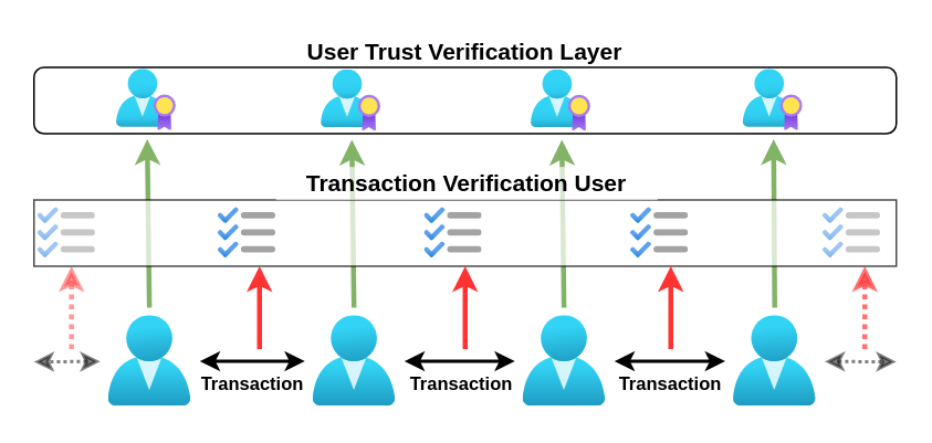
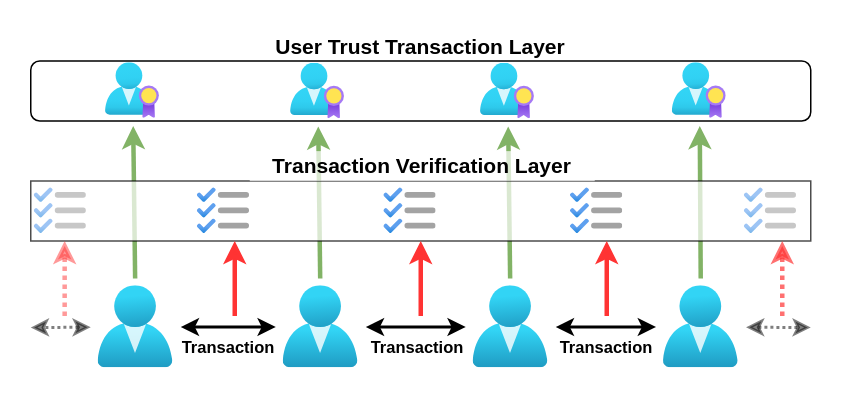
  <mxCell id="0" />
  <mxCell id="1" parent="0" />
  <mxCell id="2" style="edgeStyle=none;rounded=0;orthogonalLoop=1;jettySize=auto;html=1;sourcePerimeterSpacing=5;endArrow=classic;endFill=1;targetPerimeterSpacing=5;startArrow=none;startFill=0;strokeWidth=3;fillColor=#d5e8d4;strokeColor=#82b366;" edge="1" parent="1" source="6" target="15"><mxGeometry relative="1" as="geometry"><mxPoint x="240" y="205" as="sourcePoint" /><mxPoint x="240" y="80" as="targetPoint" /></mxGeometry></mxCell>
  <mxCell id="3" style="edgeStyle=none;rounded=0;orthogonalLoop=1;jettySize=auto;html=1;sourcePerimeterSpacing=5;endArrow=classic;endFill=1;targetPerimeterSpacing=5;startArrow=none;startFill=0;strokeWidth=3;fillColor=#d5e8d4;strokeColor=#82b366;" edge="1" parent="1" source="7" target="14"><mxGeometry relative="1" as="geometry"><mxPoint x="150" y="205" as="sourcePoint" /><mxPoint x="150" y="80" as="targetPoint" /></mxGeometry></mxCell>
  <mxCell id="4" value="" style="rounded=1;whiteSpace=wrap;html=1;" vertex="1" parent="1"><mxGeometry x="20" y="40" width="520" height="40" as="geometry" /></mxCell>
  <mxCell id="5" style="edgeStyle=none;rounded=0;orthogonalLoop=1;jettySize=auto;html=1;sourcePerimeterSpacing=5;endArrow=classic;endFill=1;targetPerimeterSpacing=5;startArrow=classic;startFill=1;strokeWidth=2;" parent="1" source="6" target="7" edge="1"><mxGeometry relative="1" as="geometry"><mxPoint x="421.834" y="27.69" as="targetPoint" /></mxGeometry></mxCell>
  <mxCell id="6" value="" style="image;aspect=fixed;html=1;points=[];align=center;fontSize=12;image=img/lib/azure2/identity/Users.svg;fillOpacity=100;" parent="1" vertex="1"><mxGeometry x="188.37" y="190" width="50" height="54.69" as="geometry" /></mxCell>
  <mxCell id="7" value="" style="image;aspect=fixed;html=1;points=[];align=center;fontSize=12;image=img/lib/azure2/identity/Users.svg;fillOpacity=100;" parent="1" vertex="1"><mxGeometry x="65" y="190" width="50" height="54.69" as="geometry" /></mxCell>
  <mxCell id="8" value="" style="image;aspect=fixed;html=1;points=[];align=center;fontSize=12;image=img/lib/azure2/identity/Users.svg;fillOpacity=100;" parent="1" vertex="1"><mxGeometry x="315" y="190" width="50" height="54.69" as="geometry" /></mxCell>
  <mxCell id="9" style="edgeStyle=none;rounded=0;orthogonalLoop=1;jettySize=auto;html=1;sourcePerimeterSpacing=5;endArrow=classic;endFill=1;targetPerimeterSpacing=5;startArrow=classic;startFill=1;strokeWidth=2;" parent="1" source="8" target="6" edge="1"><mxGeometry relative="1" as="geometry"><mxPoint x="499" y="-4.31" as="sourcePoint" /><mxPoint x="260" y="54.69" as="targetPoint" /></mxGeometry></mxCell>
  <mxCell id="10" value="" style="image;aspect=fixed;html=1;points=[];align=center;fontSize=12;image=img/lib/azure2/identity/Users.svg;fillOpacity=100;" parent="1" vertex="1"><mxGeometry x="441.86" y="190" width="50" height="54.69" as="geometry" /></mxCell>
  <mxCell id="11" style="edgeStyle=none;rounded=0;orthogonalLoop=1;jettySize=auto;html=1;sourcePerimeterSpacing=5;endArrow=classic;endFill=1;targetPerimeterSpacing=5;startArrow=classic;startFill=1;strokeWidth=2;" parent="1" source="10" target="8" edge="1"><mxGeometry relative="1" as="geometry"><mxPoint x="335" y="61.69" as="sourcePoint" /><mxPoint x="279" y="17.69" as="targetPoint" /></mxGeometry></mxCell>
  <mxCell id="12" style="edgeStyle=none;rounded=0;orthogonalLoop=1;jettySize=auto;html=1;sourcePerimeterSpacing=5;endArrow=classic;endFill=1;targetPerimeterSpacing=5;startArrow=classic;startFill=1;strokeWidth=2;strokeColor=#000000;dashed=1;dashPattern=1 1;opacity=50;" edge="1" parent="1" source="7"><mxGeometry relative="1" as="geometry"><mxPoint x="20" y="217.69" as="targetPoint" /><mxPoint x="180" y="314.69" as="sourcePoint" /></mxGeometry></mxCell>
  <mxCell id="13" style="edgeStyle=none;rounded=0;orthogonalLoop=1;jettySize=auto;html=1;sourcePerimeterSpacing=5;endArrow=classic;endFill=1;targetPerimeterSpacing=5;startArrow=classic;startFill=1;strokeWidth=2;dashed=1;dashPattern=1 1;strokeColor=#000000;opacity=50;" edge="1" parent="1" source="10"><mxGeometry relative="1" as="geometry"><mxPoint x="540" y="217.69" as="targetPoint" /><mxPoint x="75" y="249.69" as="sourcePoint" /></mxGeometry></mxCell>
  <mxCell id="14" value="" style="image;aspect=fixed;html=1;points=[];align=center;fontSize=12;image=img/lib/azure2/identity/AAD_Licenses.svg;" vertex="1" parent="1"><mxGeometry x="70" y="41.31" width="36" height="37.09" as="geometry" /></mxCell>
  <mxCell id="15" value="" style="image;aspect=fixed;html=1;points=[];align=center;fontSize=12;image=img/lib/azure2/identity/AAD_Licenses.svg;" vertex="1" parent="1"><mxGeometry x="193.37" y="41.55" width="36" height="37.09" as="geometry" /></mxCell>
  <mxCell id="16" value="" style="image;aspect=fixed;html=1;points=[];align=center;fontSize=12;image=img/lib/azure2/identity/AAD_Licenses.svg;" vertex="1" parent="1"><mxGeometry x="320" y="41.54" width="36" height="37.1" as="geometry" /></mxCell>
- <mxCell id="17" value="&lt;font style=&quot;font-size: 14px;&quot;&gt;&lt;b&gt;User Trust Verification Layer&lt;/b&gt;&lt;/font&gt;" style="text;html=1;align=center;verticalAlign=middle;whiteSpace=wrap;rounded=0;" vertex="1" parent="1"><mxGeometry x="20" y="20" width="520" height="21.55" as="geometry" /></mxCell>
+ <mxCell id="17" value="&lt;font style=&quot;font-size: 14px;&quot;&gt;&lt;b&gt;User Trust Transaction Layer&lt;/b&gt;&lt;/font&gt;" style="text;html=1;align=center;verticalAlign=middle;whiteSpace=wrap;rounded=0;" vertex="1" parent="1"><mxGeometry x="20" y="20" width="520" height="21.55" as="geometry" /></mxCell>
  <mxCell id="18" style="edgeStyle=none;rounded=0;orthogonalLoop=1;jettySize=auto;html=1;sourcePerimeterSpacing=5;endArrow=classic;endFill=1;targetPerimeterSpacing=5;startArrow=none;startFill=0;strokeWidth=3;fillColor=#d5e8d4;strokeColor=#82b366;" edge="1" parent="1" source="10" target="33"><mxGeometry relative="1" as="geometry"><mxPoint x="435" y="255" as="sourcePoint" /><mxPoint x="465.902" y="75" as="targetPoint" /></mxGeometry></mxCell>
  <mxCell id="19" style="edgeStyle=none;rounded=0;orthogonalLoop=1;jettySize=auto;html=1;sourcePerimeterSpacing=5;endArrow=classic;endFill=1;targetPerimeterSpacing=5;startArrow=none;startFill=0;strokeWidth=3;fillColor=#d5e8d4;strokeColor=#82b366;" edge="1" parent="1" source="8" target="16"><mxGeometry relative="1" as="geometry"><mxPoint x="351.63" y="201" as="sourcePoint" /><mxPoint x="340" y="90" as="targetPoint" /></mxGeometry></mxCell>
  <mxCell id="20" value="" style="rounded=0;whiteSpace=wrap;html=1;opacity=70;" vertex="1" parent="1"><mxGeometry x="20" y="120" width="520" height="40" as="geometry" /></mxCell>
  <mxCell id="21" value="" style="image;aspect=fixed;html=1;points=[];align=center;fontSize=12;image=img/lib/azure2/general/Backlog.svg;" vertex="1" parent="1"><mxGeometry x="255.6" y="120.08" width="34.8" height="39.84" as="geometry" /></mxCell>
- <mxCell id="22" value="&lt;b style=&quot;font-size: 14px;&quot;&gt;Transaction Verification User&lt;/b&gt;" style="text;html=1;align=center;verticalAlign=middle;whiteSpace=wrap;rounded=0;fillColor=default;opacity=70;" vertex="1" parent="1"><mxGeometry x="166" y="100.08" width="230" height="20" as="geometry" /></mxCell>
+ <mxCell id="22" value="&lt;b style=&quot;font-size: 14px;&quot;&gt;Transaction Verification Layer&lt;/b&gt;" style="text;html=1;align=center;verticalAlign=middle;whiteSpace=wrap;rounded=0;fillColor=default;opacity=70;" vertex="1" parent="1"><mxGeometry x="166" y="100.08" width="230" height="20" as="geometry" /></mxCell>
  <mxCell id="23" style="edgeStyle=none;rounded=0;orthogonalLoop=1;jettySize=auto;html=1;sourcePerimeterSpacing=5;endArrow=classic;endFill=1;targetPerimeterSpacing=5;startArrow=none;startFill=0;strokeWidth=3;fillColor=#f8cecc;strokeColor=#FF3333;" edge="1" parent="1"><mxGeometry relative="1" as="geometry"><mxPoint x="404" y="210" as="sourcePoint" /><mxPoint x="404" y="160" as="targetPoint" /></mxGeometry></mxCell>
  <mxCell id="24" style="edgeStyle=none;rounded=0;orthogonalLoop=1;jettySize=auto;html=1;sourcePerimeterSpacing=5;endArrow=classic;endFill=1;targetPerimeterSpacing=5;startArrow=none;startFill=0;strokeWidth=3;fillColor=#f8cecc;strokeColor=#FF3333;" edge="1" parent="1"><mxGeometry relative="1" as="geometry"><mxPoint x="280" y="210" as="sourcePoint" /><mxPoint x="280" y="160" as="targetPoint" /></mxGeometry></mxCell>
  <mxCell id="25" style="edgeStyle=none;rounded=0;orthogonalLoop=1;jettySize=auto;html=1;sourcePerimeterSpacing=5;endArrow=classic;endFill=1;targetPerimeterSpacing=5;startArrow=none;startFill=0;strokeWidth=3;fillColor=#f8cecc;strokeColor=#FF3333;" edge="1" parent="1"><mxGeometry relative="1" as="geometry"><mxPoint x="156" y="210" as="sourcePoint" /><mxPoint x="156" y="160" as="targetPoint" /></mxGeometry></mxCell>
  <mxCell id="26" value="&lt;font style=&quot;font-size: 11px;&quot;&gt;&lt;b&gt;Transaction&lt;/b&gt;&lt;/font&gt;" style="text;html=1;align=center;verticalAlign=middle;whiteSpace=wrap;rounded=0;" vertex="1" parent="1"><mxGeometry x="373.86" y="220.69" width="60" height="20" as="geometry" /></mxCell>
  <mxCell id="27" value="&lt;font style=&quot;font-size: 11px;&quot;&gt;&lt;b&gt;Transaction&lt;/b&gt;&lt;/font&gt;" style="text;html=1;align=center;verticalAlign=middle;whiteSpace=wrap;rounded=0;" vertex="1" parent="1"><mxGeometry x="248" y="220.69" width="60" height="20" as="geometry" /></mxCell>
  <mxCell id="28" value="&lt;font style=&quot;font-size: 11px;&quot;&gt;&lt;b&gt;Transaction&lt;/b&gt;&lt;/font&gt;" style="text;html=1;align=center;verticalAlign=middle;whiteSpace=wrap;rounded=0;" vertex="1" parent="1"><mxGeometry x="121.6" y="220.69" width="60" height="20" as="geometry" /></mxCell>
  <mxCell id="29" value="" style="image;aspect=fixed;html=1;points=[];align=center;fontSize=12;image=img/lib/azure2/general/Backlog.svg;" vertex="1" parent="1"><mxGeometry x="380" y="120.08" width="34.8" height="39.84" as="geometry" /></mxCell>
  <mxCell id="30" value="" style="image;aspect=fixed;html=1;points=[];align=center;fontSize=12;image=img/lib/azure2/general/Backlog.svg;" vertex="1" parent="1"><mxGeometry x="131.2" y="120.08" width="34.8" height="39.84" as="geometry" /></mxCell>
  <mxCell id="31" value="" style="image;aspect=fixed;html=1;points=[];align=center;fontSize=12;image=img/lib/azure2/general/Backlog.svg;opacity=60;" vertex="1" parent="1"><mxGeometry x="495.86" y="120.08" width="34.8" height="39.84" as="geometry" /></mxCell>
  <mxCell id="32" value="" style="image;aspect=fixed;html=1;points=[];align=center;fontSize=12;image=img/lib/azure2/general/Backlog.svg;opacity=60;" vertex="1" parent="1"><mxGeometry x="22.46" y="120.08" width="34.8" height="39.84" as="geometry" /></mxCell>
  <mxCell id="33" value="" style="image;aspect=fixed;html=1;points=[];align=center;fontSize=12;image=img/lib/azure2/identity/AAD_Licenses.svg;" vertex="1" parent="1"><mxGeometry x="447.86" y="41.31" width="36" height="37.1" as="geometry" /></mxCell>
  <mxCell id="34" style="edgeStyle=none;rounded=0;orthogonalLoop=1;jettySize=auto;html=1;sourcePerimeterSpacing=5;endArrow=classic;endFill=1;targetPerimeterSpacing=5;startArrow=none;startFill=0;strokeWidth=3;fillColor=#f8cecc;strokeColor=#FF3333;dashed=1;dashPattern=1 1;opacity=50;" edge="1" parent="1"><mxGeometry relative="1" as="geometry"><mxPoint x="42.61" y="210" as="sourcePoint" /><mxPoint x="42.61" y="160" as="targetPoint" /></mxGeometry></mxCell>
  <mxCell id="35" style="edgeStyle=none;rounded=0;orthogonalLoop=1;jettySize=auto;html=1;sourcePerimeterSpacing=5;endArrow=classic;endFill=1;targetPerimeterSpacing=5;startArrow=none;startFill=0;strokeWidth=3;fillColor=#f8cecc;strokeColor=#FF3333;dashed=1;dashPattern=1 1;opacity=70;" edge="1" parent="1"><mxGeometry relative="1" as="geometry"><mxPoint x="521.01" y="210" as="sourcePoint" /><mxPoint x="521.01" y="160" as="targetPoint" /></mxGeometry></mxCell>
